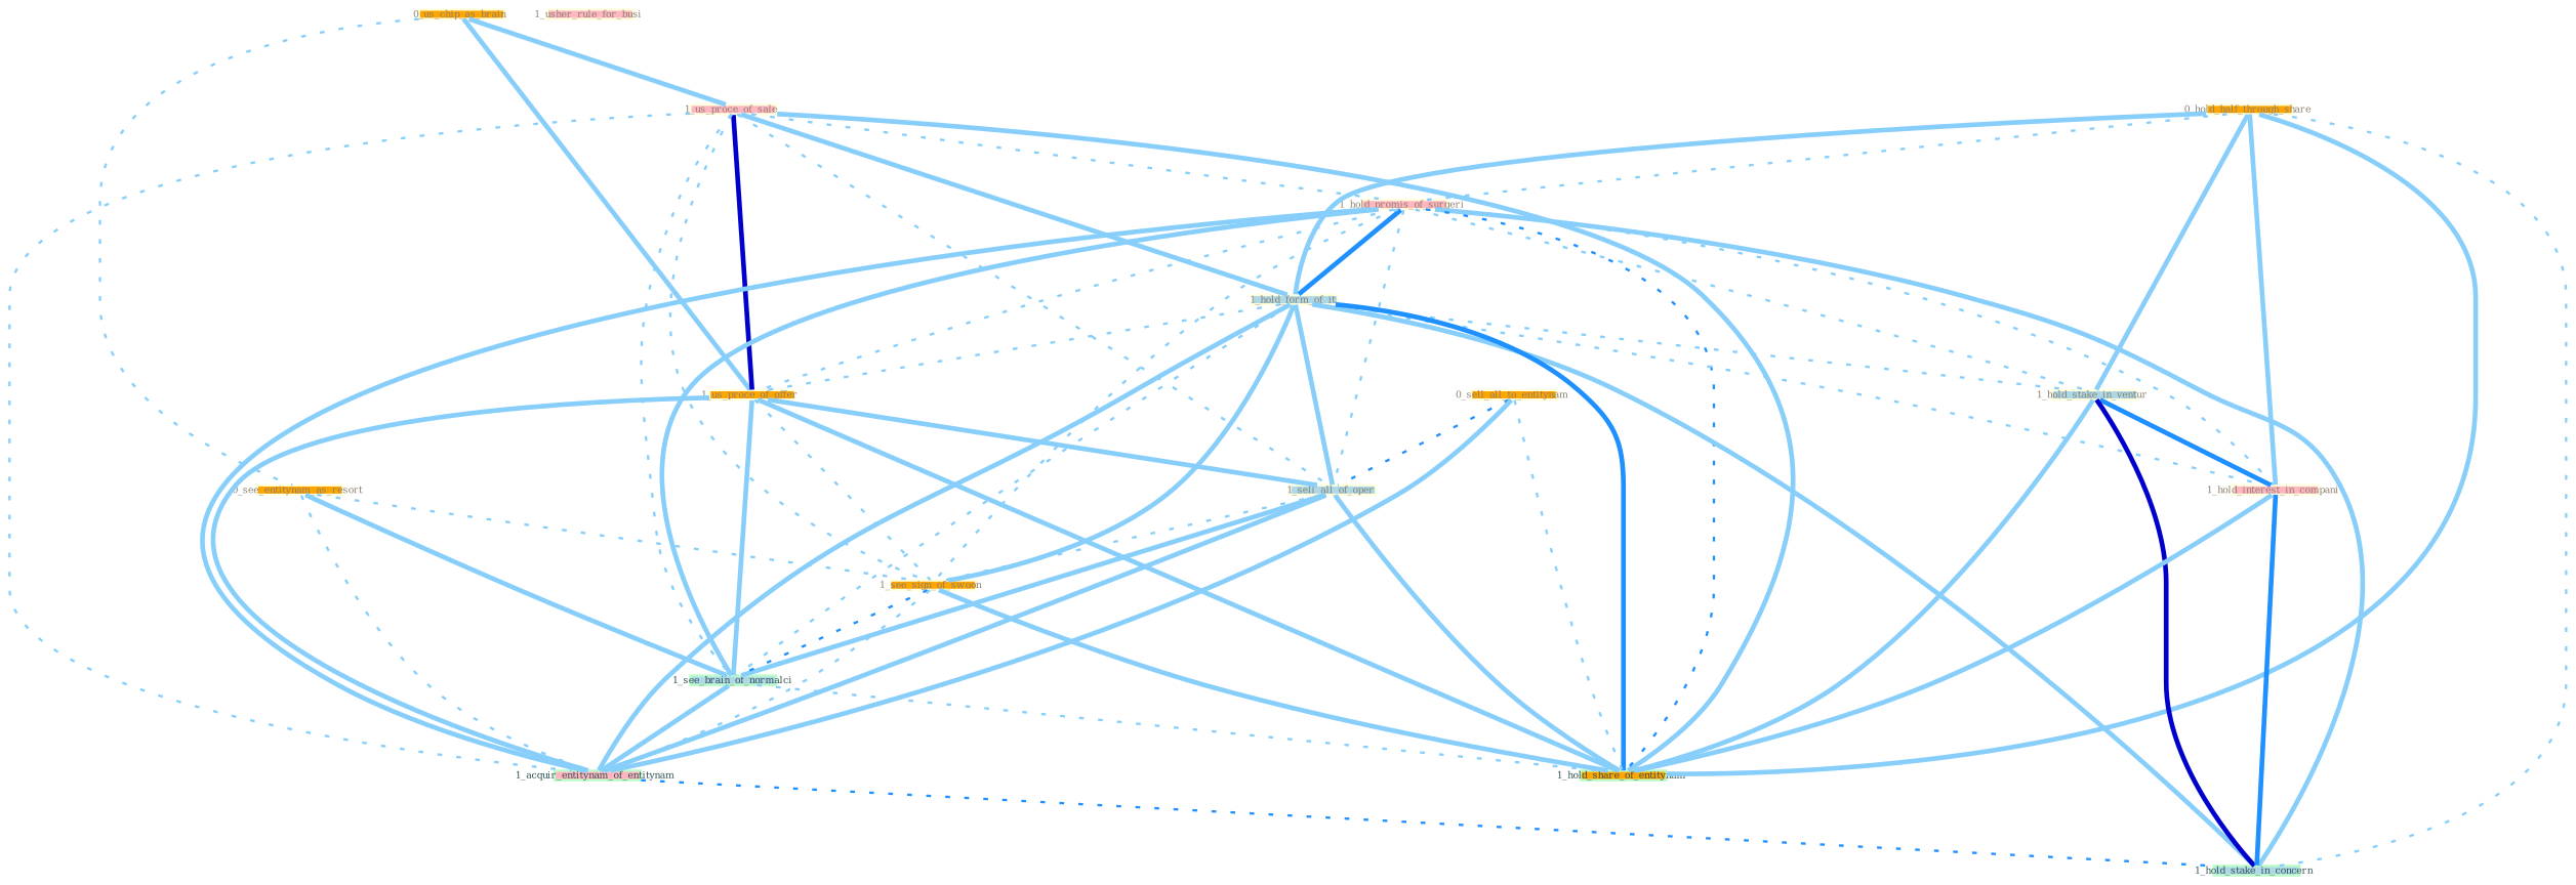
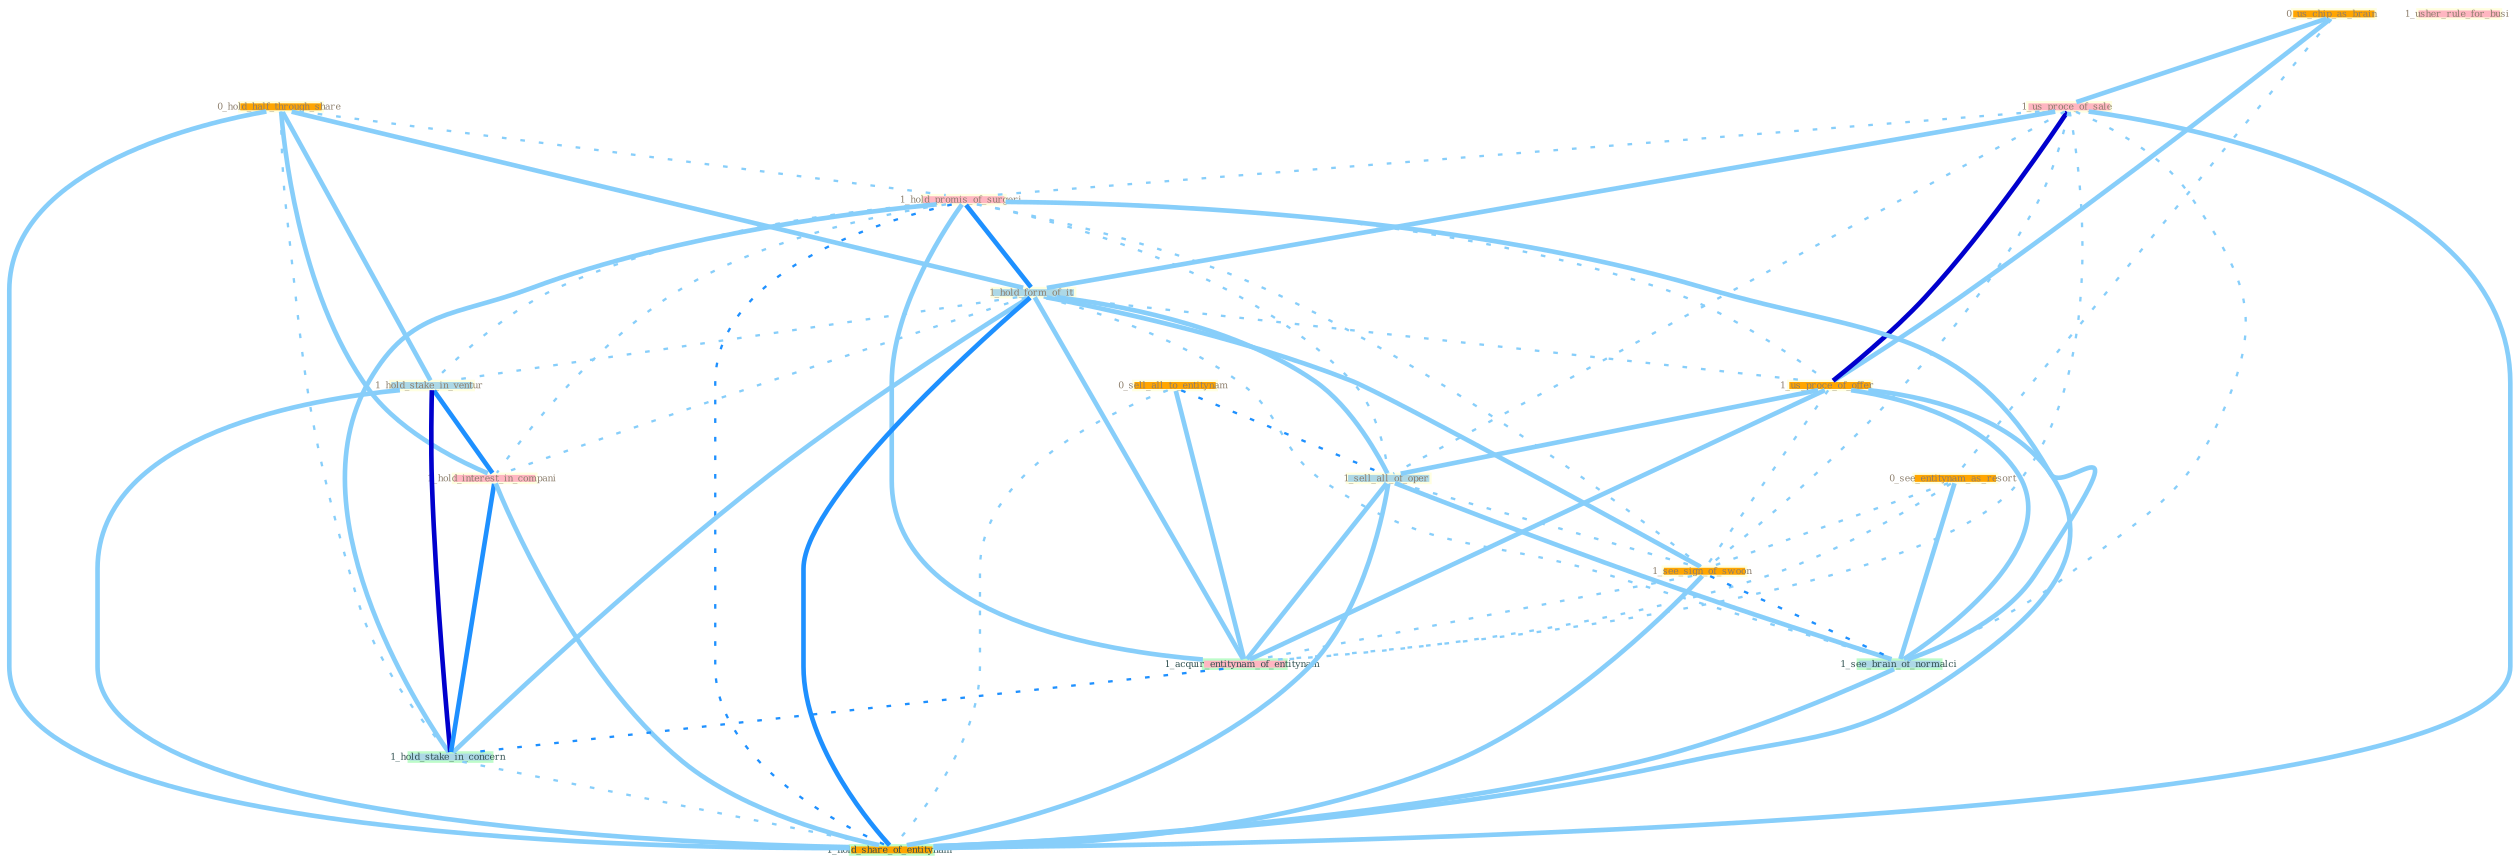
  graph {
    node [color="#ffffe0" fillcolor=orange fixedsize=true fontcolor="#8b7d6b" fontsize=4 shape=polygon style=filled]
    edge [color="#87cefa" style=bold w=1]
    "0_hold_half_through_share " [height=.06 width=.5]
    "0_us_chip_as_brain " [height=.06 width=.5]
    "0_see_entitynam_as_resort " [height=.06 width=.5]
    "1_usher_rule_for_busi " [fillcolor=lightpink height=.06 width=.5]
    "1_us_proce_of_sale " [fillcolor=lightpink height=.06 width=.5]
    "1_hold_promis_of_surgeri " [fillcolor=lightpink height=.06 width=.5]
    "1_hold_form_of_it " [fillcolor=lightblue height=.06 width=.5]
    "0_sell_all_to_entitynam " [height=.06 width=.5]
    "1_us_proce_of_offer " [height=.06 width=.5]
    "1_sell_all_of_oper " [fillcolor=lightblue height=.06 width=.5]
    "1_hold_stake_in_ventur " [fillcolor=lightblue height=.06 width=.5]
    "1_see_sign_of_swoon " [height=.06 width=.5]
    "1_hold_interest_in_compani " [fillcolor=lightpink height=.06 width=.5]
    "1_hold_stake_in_concern " [color="#BDFCC9" fillcolor=lightblue fontcolor="#2f4f4f" height=.06 width=.5]
    "1_hold_share_of_entitynam " [color="#BDFCC9" fontcolor="#2f4f4f" height=.06 width=.5]
    n16 [color="#BDFCC9" fillcolor=lightblue fontcolor="#2f4f4f" height=.06 label="1_see_brain_of_normalci" width=.5]
    "1_acquir_entitynam_of_entitynam " [color="#BDFCC9" fillcolor=lightpink fontcolor="#2f4f4f" height=.06 width=.5]
    subgraph sub_1 {
      "0_hold_half_through_share "
      "0_us_chip_as_brain "
      "0_see_entitynam_as_resort "
      "1_usher_rule_for_busi "
      "1_us_proce_of_sale "
      "1_hold_promis_of_surgeri "
      "1_hold_form_of_it "
      "0_sell_all_to_entitynam "
      "1_us_proce_of_offer "
      "1_sell_all_of_oper "
      "1_hold_stake_in_ventur "
      "1_see_sign_of_swoon "
      "1_hold_interest_in_compani "
    }
    subgraph sub_2 {
    }
    "0_hold_half_through_share " -- "1_hold_promis_of_surgeri " [style=dotted]
    "0_hold_half_through_share " -- "1_hold_form_of_it "
    "0_hold_half_through_share " -- "1_hold_stake_in_ventur "
    "0_hold_half_through_share " -- "1_hold_interest_in_compani "
    "0_hold_half_through_share " -- "1_hold_stake_in_concern " [style=dotted]
    "0_hold_half_through_share " -- "1_hold_share_of_entitynam "
    "0_us_chip_as_brain " -- "0_see_entitynam_as_resort " [style=dotted]
    "0_us_chip_as_brain " -- "1_us_proce_of_sale "
    "0_us_chip_as_brain " -- "1_us_proce_of_offer "
    "0_see_entitynam_as_resort " -- "1_see_sign_of_swoon " [style=dotted]
    "0_see_entitynam_as_resort " -- n16
    "0_see_entitynam_as_resort " -- "1_acquir_entitynam_of_entitynam " [style=dotted]
    "1_us_proce_of_sale " -- "1_hold_promis_of_surgeri " [style=dotted]
    "1_us_proce_of_sale " -- "1_hold_form_of_it "
    "1_us_proce_of_sale " -- "1_us_proce_of_offer " [color="#0000cd" w=3]
    "1_us_proce_of_sale " -- "1_sell_all_of_oper " [style=dotted]
    "1_us_proce_of_sale " -- "1_see_sign_of_swoon " [style=dotted]
    "1_us_proce_of_sale " -- "1_hold_share_of_entitynam "
    "1_us_proce_of_sale " -- n16 [style=dotted]
    "1_us_proce_of_sale " -- "1_acquir_entitynam_of_entitynam " [style=dotted]
    "1_hold_promis_of_surgeri " -- "1_hold_form_of_it " [color="#1e90ff" w=2]
    "1_hold_promis_of_surgeri " -- "1_us_proce_of_offer " [style=dotted]
    "1_hold_promis_of_surgeri " -- "1_sell_all_of_oper " [style=dotted]
    "1_hold_promis_of_surgeri " -- "1_hold_stake_in_ventur " [style=dotted]
    "1_hold_promis_of_surgeri " -- "1_see_sign_of_swoon " [style=dotted]
    "1_hold_promis_of_surgeri " -- "1_hold_interest_in_compani " [style=dotted]
    "1_hold_promis_of_surgeri " -- "1_hold_stake_in_concern "
    "1_hold_promis_of_surgeri " -- "1_hold_share_of_entitynam " [color="#1e90ff" style=dotted w=2]
    "1_hold_promis_of_surgeri " -- n16
    "1_hold_promis_of_surgeri " -- "1_acquir_entitynam_of_entitynam "
    "1_hold_form_of_it " -- "1_us_proce_of_offer " [style=dotted]
    "1_hold_form_of_it " -- "1_sell_all_of_oper "
    "1_hold_form_of_it " -- "1_hold_stake_in_ventur " [style=dotted]
    "1_hold_form_of_it " -- "1_see_sign_of_swoon "
    "1_hold_form_of_it " -- "1_hold_interest_in_compani " [style=dotted]
    "1_hold_form_of_it " -- "1_hold_stake_in_concern "
    "1_hold_form_of_it " -- "1_hold_share_of_entitynam " [color="#1e90ff" w=2]
    "1_hold_form_of_it " -- n16 [style=dotted]
    "1_hold_form_of_it " -- "1_acquir_entitynam_of_entitynam "
    "0_sell_all_to_entitynam " -- "1_sell_all_of_oper " [color="#1e90ff" style=dotted w=2]
    "0_sell_all_to_entitynam " -- "1_hold_share_of_entitynam " [style=dotted]
    "0_sell_all_to_entitynam " -- "1_acquir_entitynam_of_entitynam "
    "1_us_proce_of_offer " -- "1_sell_all_of_oper "
    "1_us_proce_of_offer " -- "1_see_sign_of_swoon " [style=dotted]
    "1_us_proce_of_offer " -- "1_hold_share_of_entitynam "
    "1_us_proce_of_offer " -- n16
    "1_us_proce_of_offer " -- "1_acquir_entitynam_of_entitynam "
    "1_sell_all_of_oper " -- "1_see_sign_of_swoon " [style=dotted]
    "1_sell_all_of_oper " -- "1_hold_share_of_entitynam "
    "1_sell_all_of_oper " -- n16
    "1_sell_all_of_oper " -- "1_acquir_entitynam_of_entitynam "
    "1_hold_stake_in_ventur " -- "1_hold_interest_in_compani " [color="#1e90ff" w=2]
    "1_hold_stake_in_ventur " -- "1_hold_stake_in_concern " [color="#0000cd" w=3]
    "1_hold_stake_in_ventur " -- "1_hold_share_of_entitynam "
    "1_see_sign_of_swoon " -- "1_hold_share_of_entitynam "
    "1_see_sign_of_swoon " -- n16 [color="#1e90ff" style=dotted w=2]
    "1_see_sign_of_swoon " -- "1_acquir_entitynam_of_entitynam " [style=dotted]
    "1_hold_interest_in_compani " -- "1_hold_stake_in_concern " [color="#1e90ff" w=2]
    "1_hold_interest_in_compani " -- "1_hold_share_of_entitynam "
-   n16 -- "1_hold_share_of_entitynam " [style=dotted]
-   n16 -- "1_acquir_entitynam_of_entitynam "
+   "1_hold_stake_in_concern " -- "1_hold_share_of_entitynam " [style=dotted]
+   n16 -- "1_hold_share_of_entitynam "
    "1_acquir_entitynam_of_entitynam " -- "1_hold_stake_in_concern " [color="#1e90ff" style=dotted w=2]
  }
